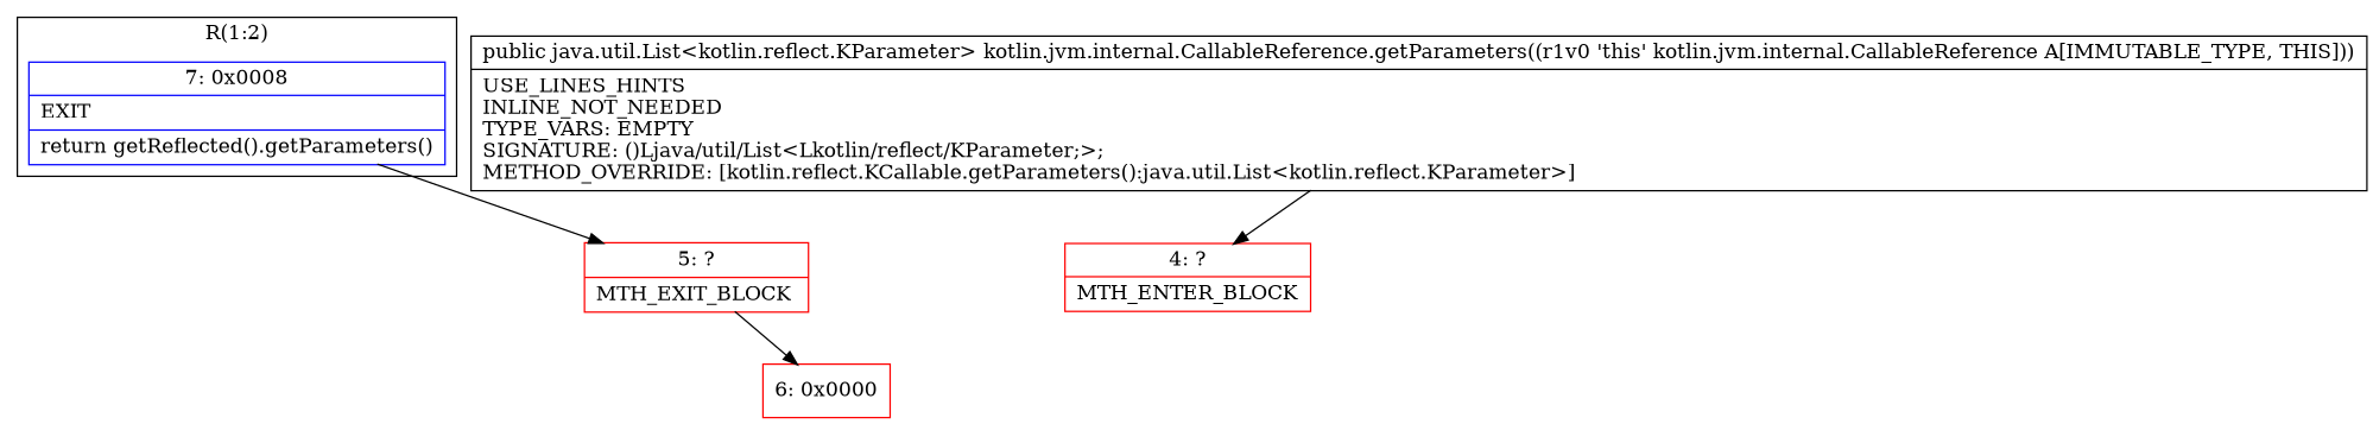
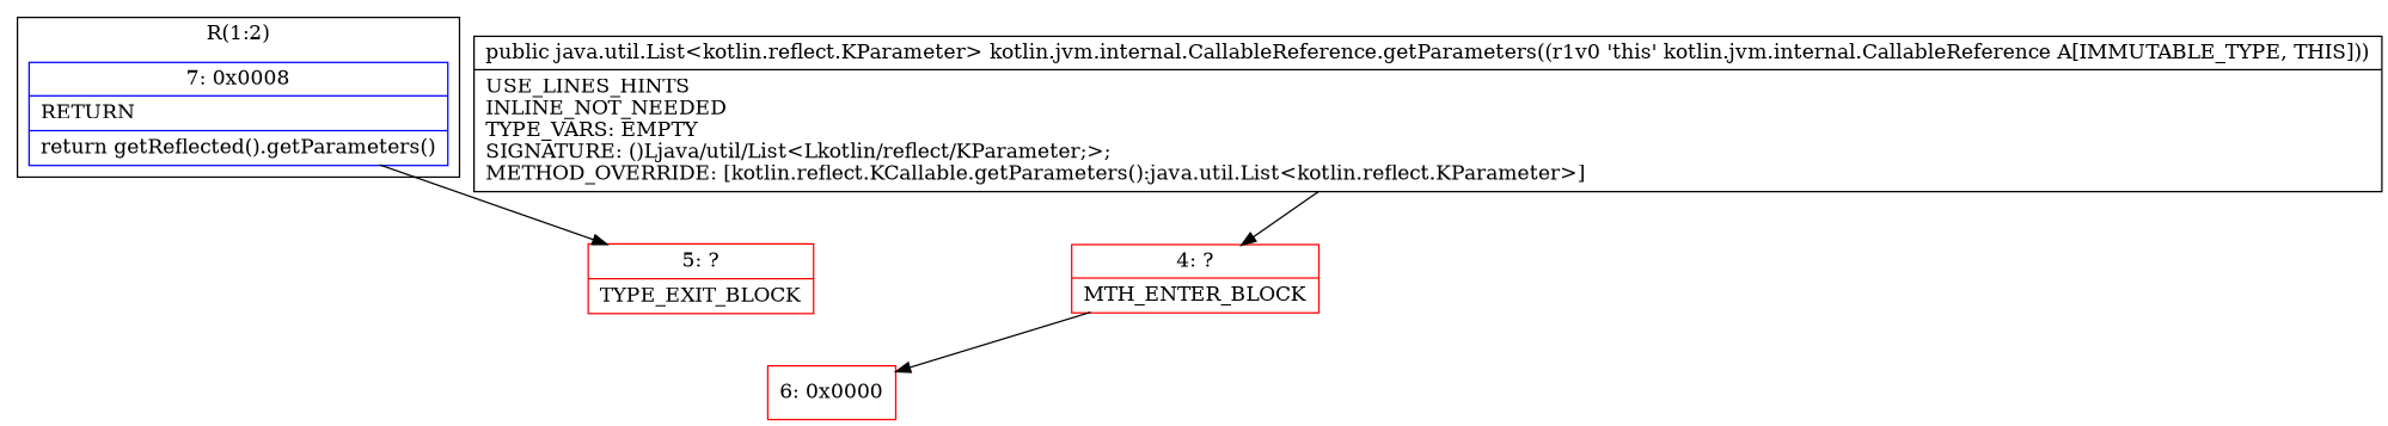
  digraph {
    node [color=red shape=record]
-   n1 [color=blue label="{7\:\ 0x0008|EXIT\l|return getReflected().getParameters()\l}"]
-   n2 [label="{5\:\ ?|MTH_EXIT_BLOCK\l}"]
+   n1 [color=blue label="{7\:\ 0x0008|RETURN\l|return getReflected().getParameters()\l}"]
+   n2 [label="{5\:\ ?|TYPE_EXIT_BLOCK\l}"]
    n3 [label="{4\:\ ?|MTH_ENTER_BLOCK\l}"]
    n4 [label="{6\:\ 0x0000}"]
    n5 [label="{public java.util.List\<kotlin.reflect.KParameter\> kotlin.jvm.internal.CallableReference.getParameters((r1v0 'this' kotlin.jvm.internal.CallableReference A[IMMUTABLE_TYPE, THIS]))  | USE_LINES_HINTS\lINLINE_NOT_NEEDED\lTYPE_VARS: EMPTY\lSIGNATURE: ()Ljava\/util\/List\<Lkotlin\/reflect\/KParameter;\>;\lMETHOD_OVERRIDE: [kotlin.reflect.KCallable.getParameters():java.util.List\<kotlin.reflect.KParameter\>]\l}" color=""]
    subgraph cluster_1 {
      label="R(1:2)"
      n1
    }
    n1 -> n2
-   n2 -> n4
+   n3 -> n4
    n5 -> n3
  }
